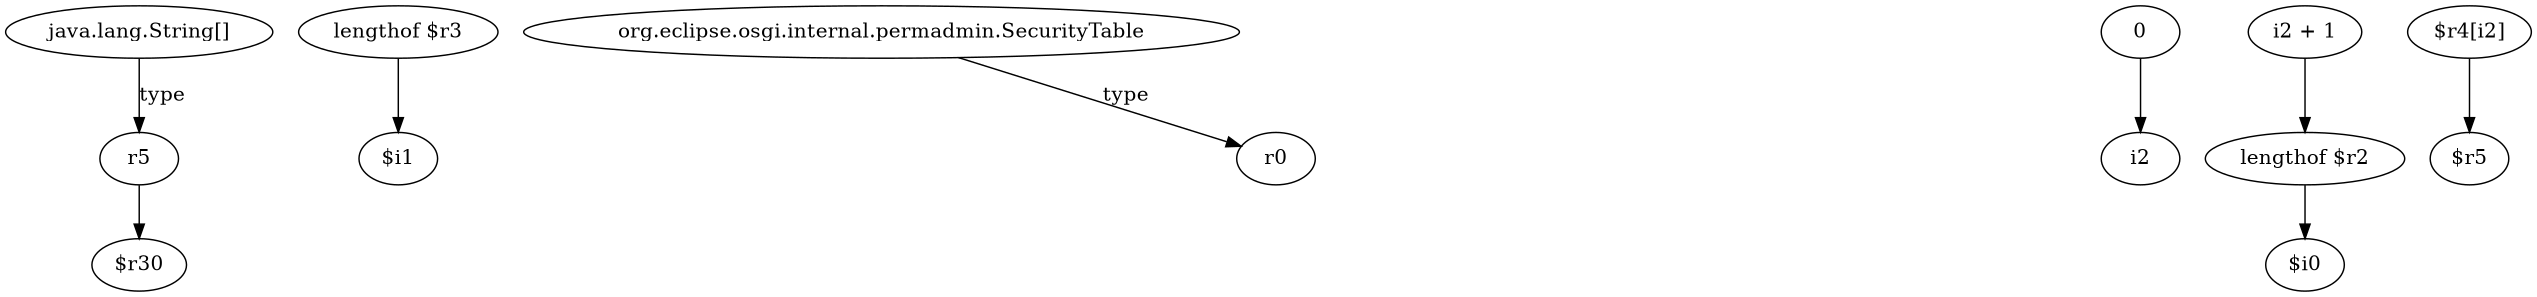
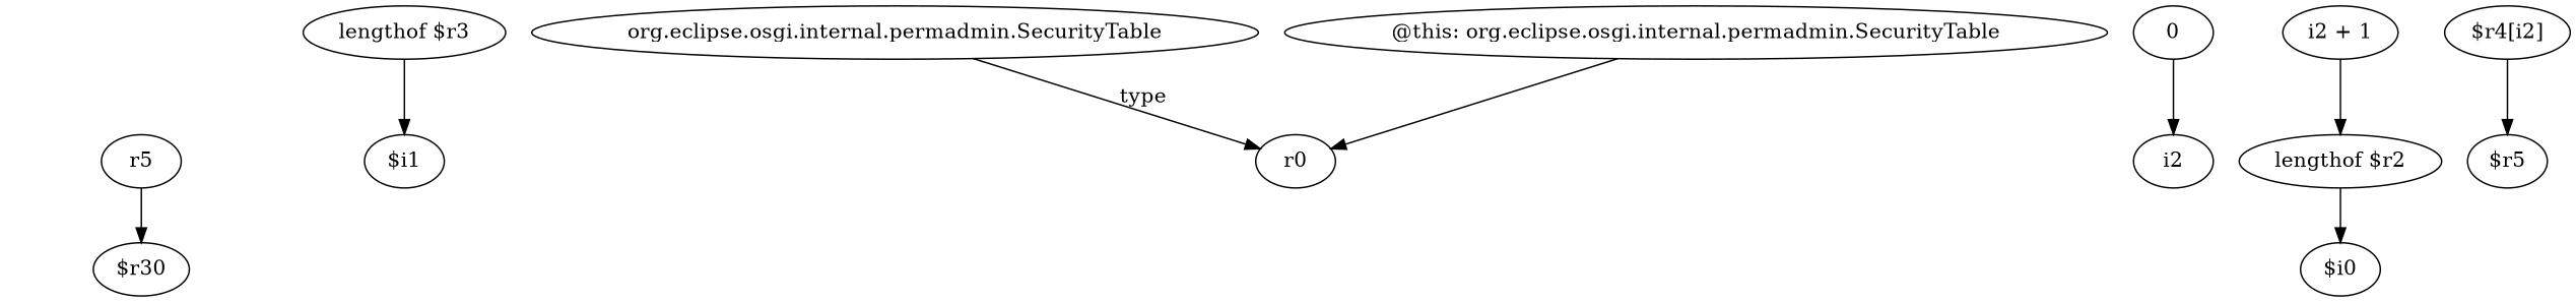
  digraph {
    fontname="DejaVu Serif"
    node [fontname="DejaVu Serif"]
    edge [fontname="DejaVu Serif"]
-   n1 [label="java.lang.String[]"]
    n2 [label=r5]
    n3 [label="$r30"]
    n4 [label="lengthof $r3"]
    n5 [label="$i1"]
    n6 [label="org.eclipse.osgi.internal.permadmin.SecurityTable"]
    n7 [label=r0]
    n8 [label=0]
    n9 [label=i2]
    n10 [label="lengthof $r2"]
    n11 [label="$i0"]
    n12 [label="$r4[i2]"]
    n13 [label="$r5"]
    n14 [label="i2 + 1"]
-   n1 -> n2 [label=type]
+   n15 [label="@this: org.eclipse.osgi.internal.permadmin.SecurityTable"]
    n2 -> n3
    n4 -> n5
    n6 -> n7 [label=type]
    n8 -> n9
    n10 -> n11
    n12 -> n13
    n14 -> n10
+   n15 -> n7
  }
